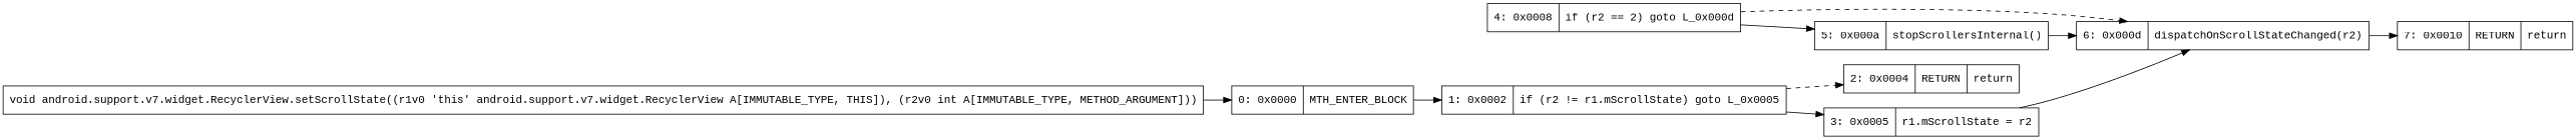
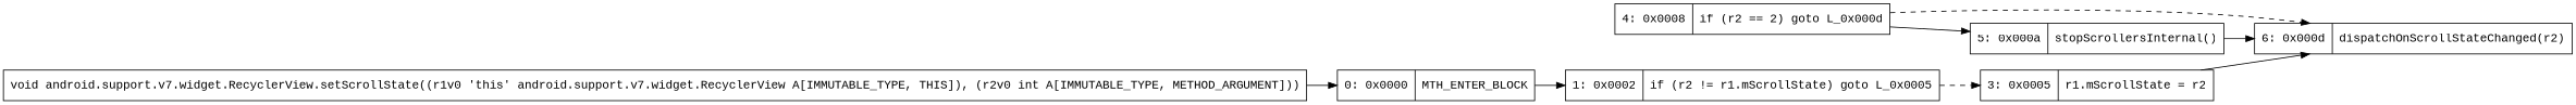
  digraph {
    fontname="Liberation Mono"
    rankdir=LR
    node [fontname="Liberation Mono" shape=record]
    edge [fontname="Liberation Mono"]
    n1 [label="{0\:\ 0x0000|MTH_ENTER_BLOCK\l}"]
    n2 [label="{1\:\ 0x0002|if (r2 != r1.mScrollState) goto L_0x0005\l}"]
-   n3 [label="{2\:\ 0x0004|RETURN\l|return\l}"]
    n4 [label="{3\:\ 0x0005|r1.mScrollState = r2\l}"]
    n5 [label="{6\:\ 0x000d|dispatchOnScrollStateChanged(r2)\l}"]
    n6 [label="{4\:\ 0x0008|if (r2 == 2) goto L_0x000d\l}"]
    n7 [label="{5\:\ 0x000a|stopScrollersInternal()\l}"]
-   n8 [label="{7\:\ 0x0010|RETURN\l|return\l}"]
    n9 [label="{void android.support.v7.widget.RecyclerView.setScrollState((r1v0 'this' android.support.v7.widget.RecyclerView A[IMMUTABLE_TYPE, THIS]), (r2v0 int A[IMMUTABLE_TYPE, METHOD_ARGUMENT])) }"]
    n1 -> n2
-   n2 -> n3 [style=dashed]
-   n2 -> n4
+   n2 -> n4 [style=dashed]
    n4 -> n5
-   n5 -> n8
    n6 -> n5 [style=dashed]
    n6 -> n7 [style=solid]
    n7 -> n5
    n9 -> n1
  }
